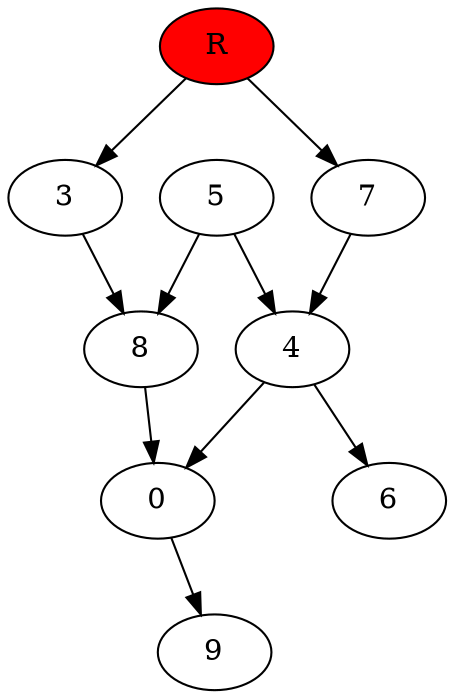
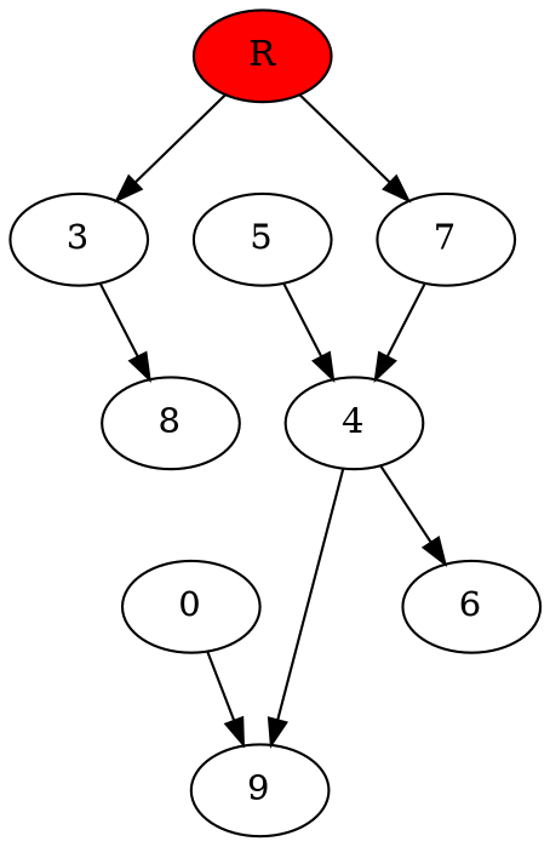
  digraph {
    n1 [label=0]
    9
    4
    6
    3
    8
    5
    7
    R [fillcolor="#ff0000" style=filled]
    n1 -> 9
-   4 -> n1
+   4 -> 9
    4 -> 6
    3 -> 8
-   8 -> n1
    5 -> 4
-   5 -> 8
    7 -> 4
    R -> 3
    R -> 7
  }
